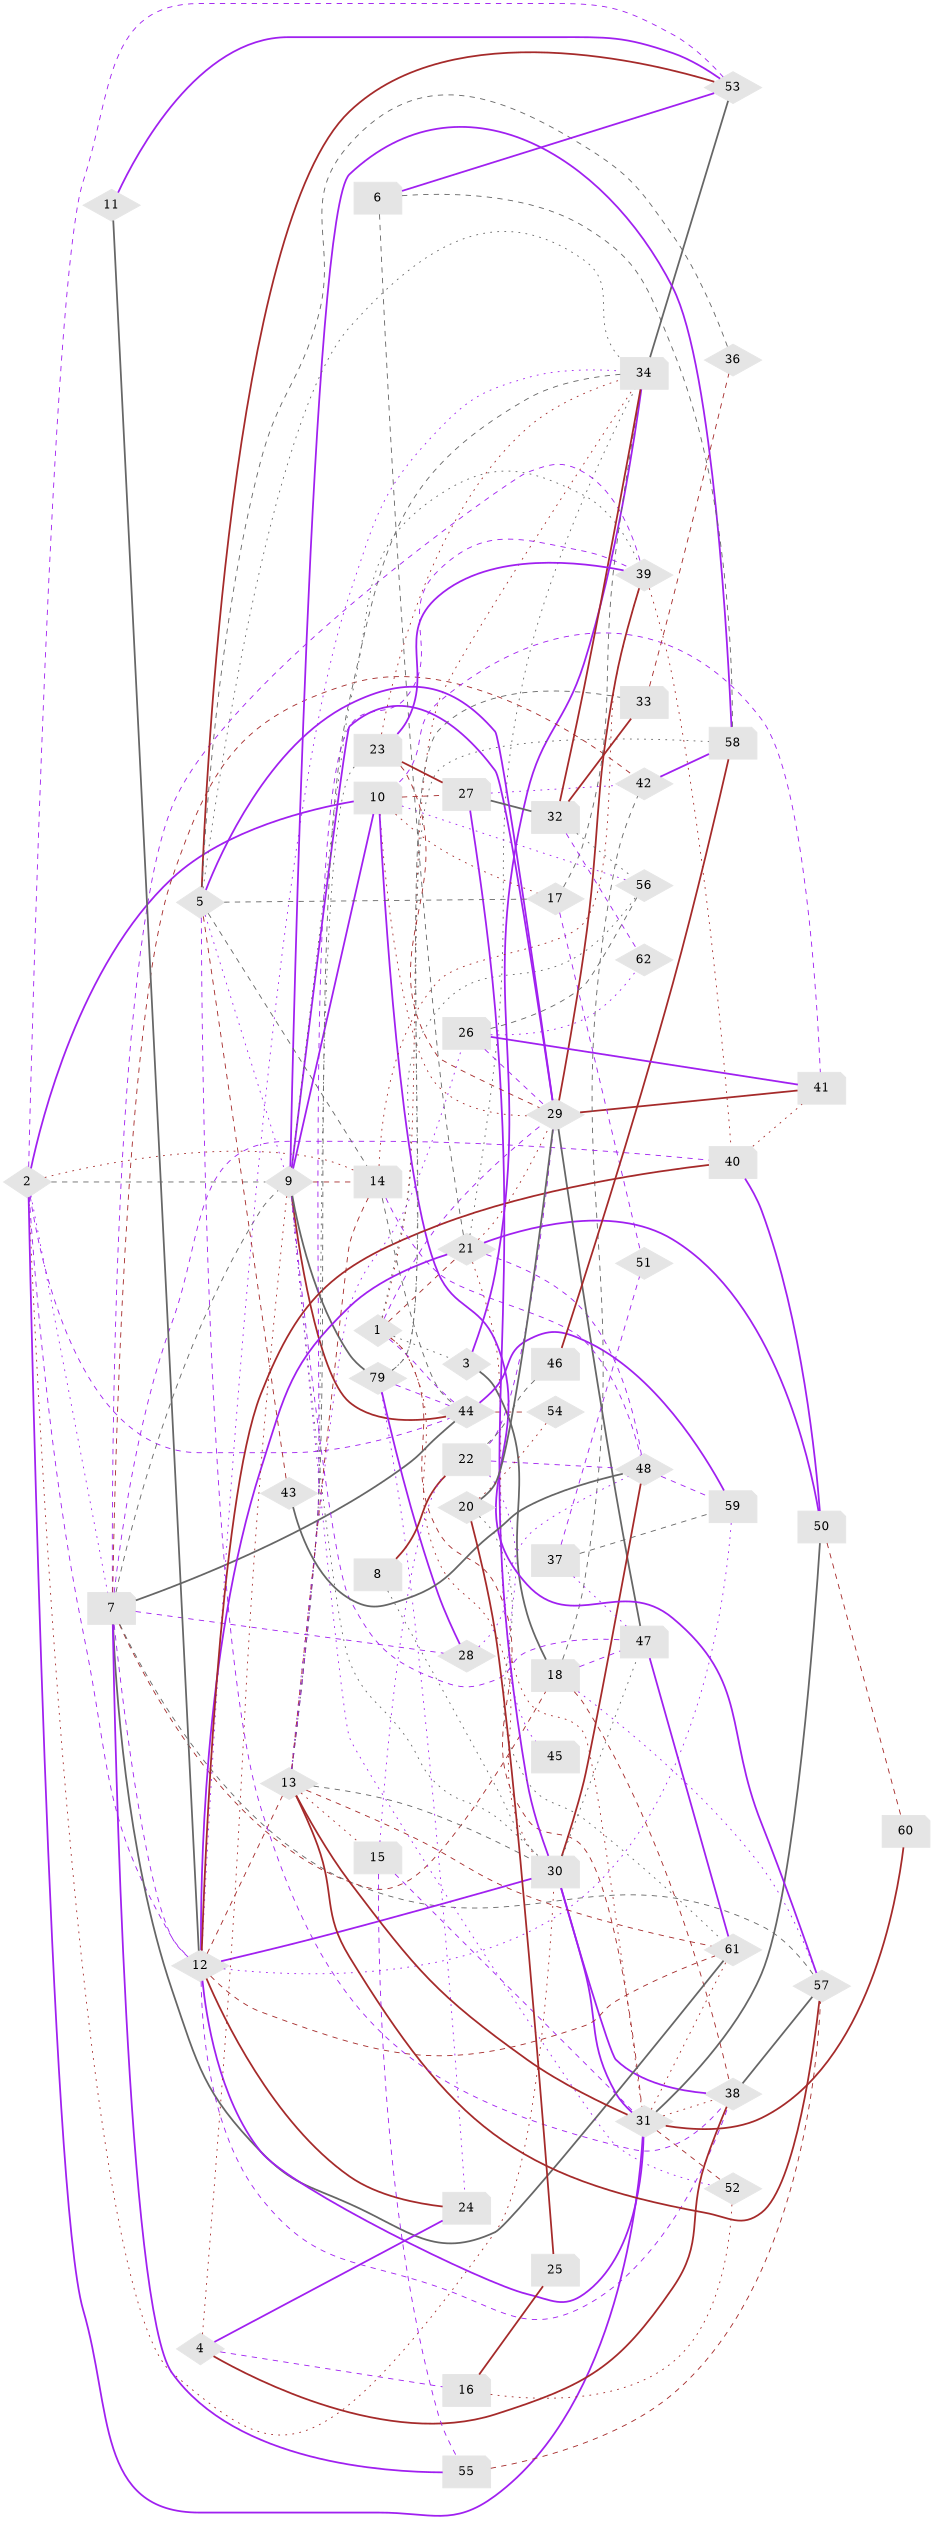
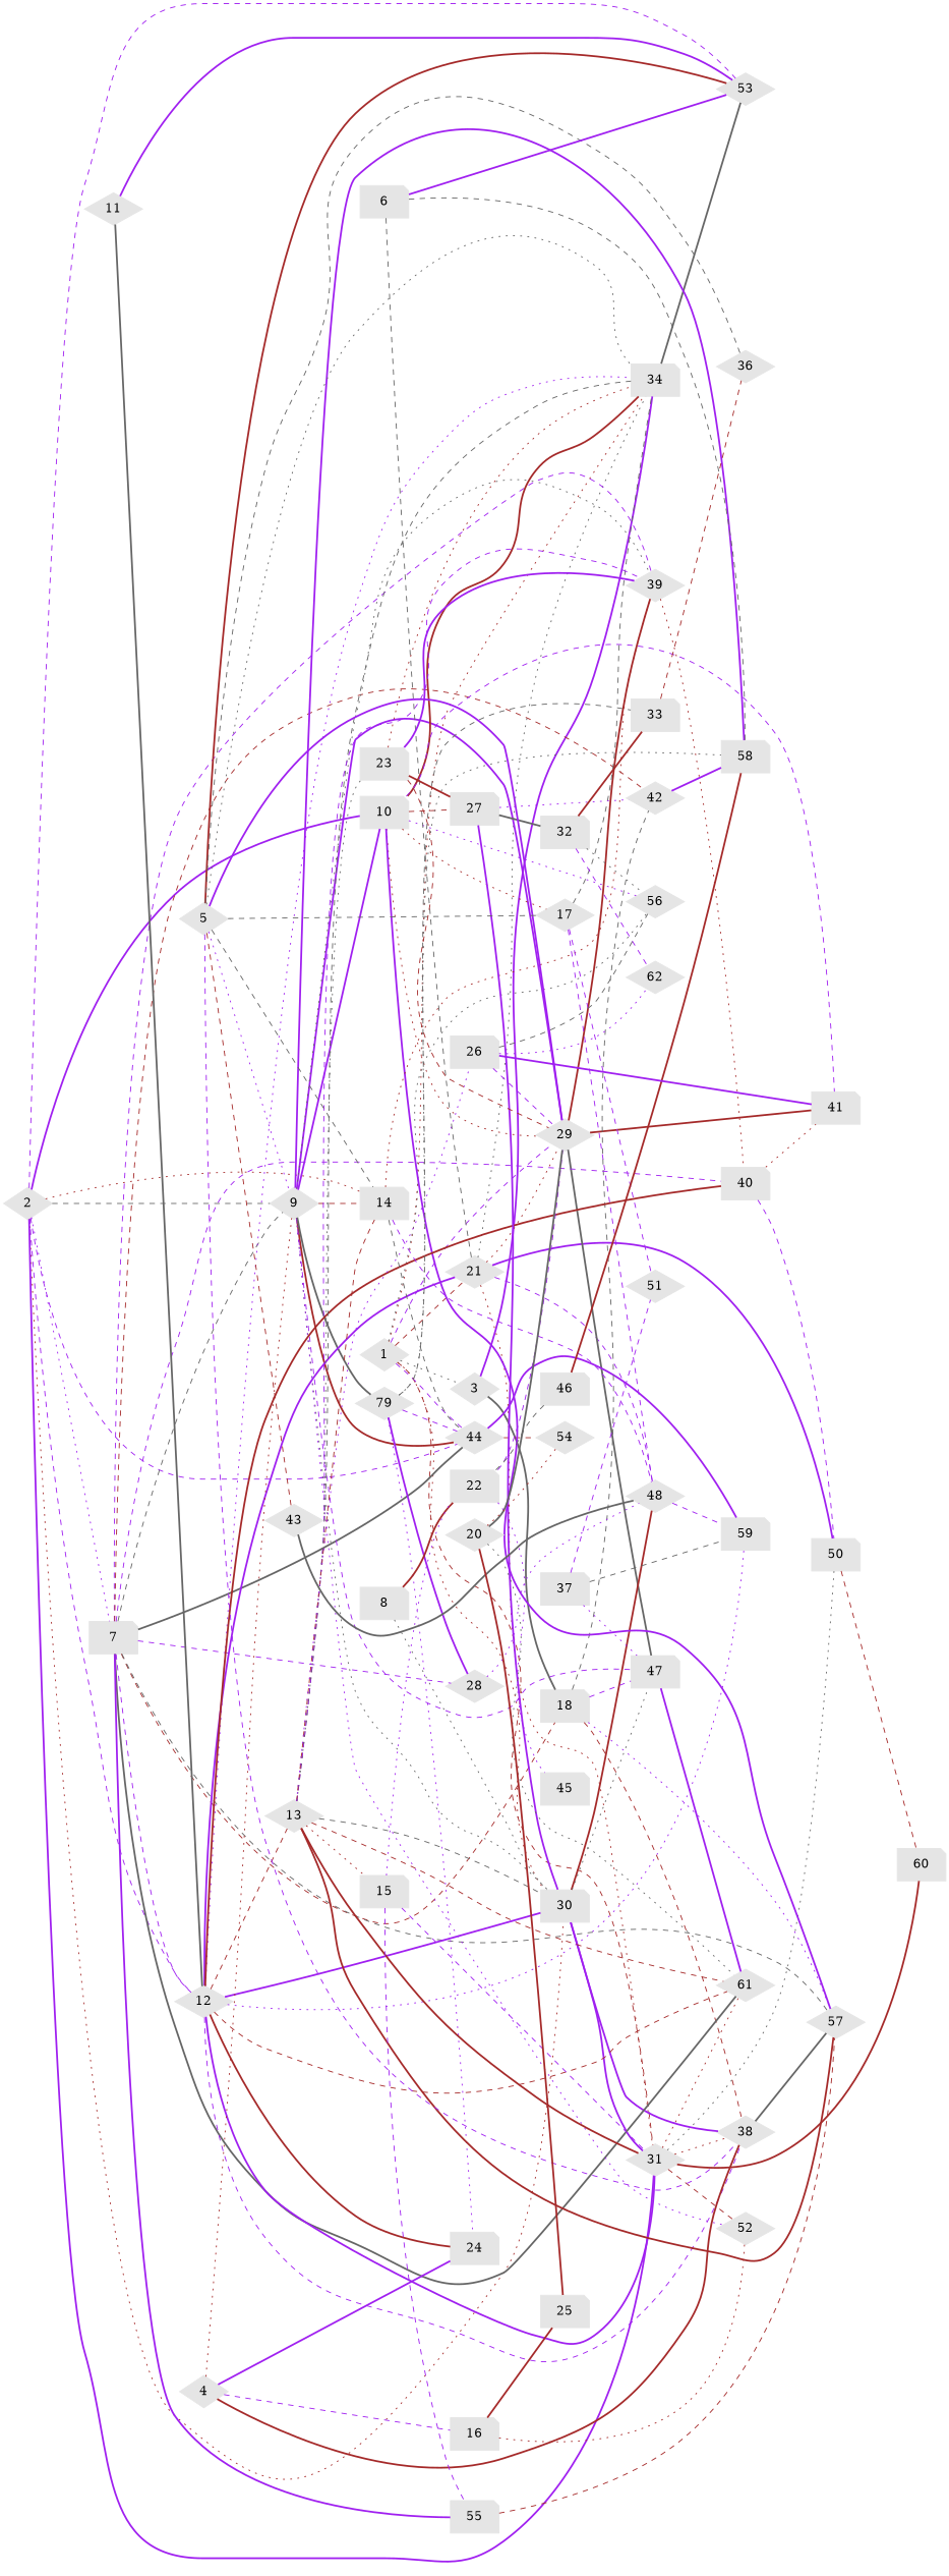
  graph {
    rankdir=LR
    node [color=gray90 shape=diamond style=filled]
    edge [color=purple style=dashed weight=1.0]
    1
    3
    21
    29
    30 [shape=note]
    31
    34 [shape=note]
    44
    56
    18 [shape=note]
    48
    50 [shape=note]
    39
    47 [shape=note]
    41 [shape=note]
    38
    61
    52
    60 [shape=note]
    53
    59 [shape=note]
    54
    2
    7 [shape=note]
    9
    10 [shape=note]
    12
    14 [shape=note]
    28
    40 [shape=note]
    42
    55 [shape=note]
    57
    58 [shape=note]
    n35 [label=79]
    17
    27 [shape=note]
    24 [shape=note]
    13
    4
    16 [shape=note]
    25 [shape=note]
    5
    36
    43
    51
    6 [shape=note]
    8 [shape=note]
    22 [shape=note]
    45 [shape=note]
    46 [shape=note]
    33 [shape=note]
    32 [shape=note]
    11
    15 [shape=note]
    23 [shape=note]
    26 [shape=note]
    62
    20
    37 [shape=note]
    1 -- 3 [color=gray40 style=dotted]
    1 -- 21 [color=brown weight=3.0]
    1 -- 29
    1 -- 30 [color=brown style=dotted]
    1 -- 31 [color=brown weight=3.0]
    1 -- 34 [color=brown style=dotted]
    1 -- 44
    1 -- 56 [color=gray40 style=dotted]
    3 -- 34 [style=bold]
    3 -- 18 [color=gray40 style=bold]
    21 -- 29 [color=brown style=dotted]
    21 -- 31 [color=brown style=dotted]
    21 -- 34 [color=gray40 style=dotted]
    21 -- 48
    21 -- 50 [style=bold]
    29 -- 39 [color=brown style=bold]
    29 -- 47 [color=gray40 style=bold]
    29 -- 41 [color=brown style=bold]
    30 -- 31 [style=bold]
    30 -- 48 [color=brown style=bold]
    30 -- 47 [color=gray40 style=dotted]
    30 -- 38 [style=bold]
-   31 -- 50 [color=gray40 style=bold]
+   31 -- 50 [color=gray40 style=dotted]
    31 -- 38 [color=brown style=dotted]
    31 -- 61 [color=brown style=dotted]
    31 -- 52 [color=brown]
    31 -- 60 [color=brown style=bold]
    34 -- 53 [color=gray40 style=bold weight=2.0]
    44 -- 59 [style=bold]
    44 -- 54 [color=brown]
    18 -- 47
    18 -- 38 [color=brown]
    18 -- 42 [color=gray40]
    18 -- 57 [style=dotted]
    48 -- 59
    50 -- 60 [color=brown]
    39 -- 40 [color=brown style=dotted]
    47 -- 61 [style=bold]
    38 -- 57 [color=gray40 style=bold]
    2 -- 30 [color=brown style=dotted]
    2 -- 31 [style=bold]
    2 -- 44
    2 -- 53
    2 -- 7 [style=dotted]
    2 -- 9 [color=gray40]
    2 -- 10 [style=bold weight=3.0]
    2 -- 12
    2 -- 14 [color=brown style=dotted]
    7 -- 44 [color=gray40 style=bold]
    7 -- 18 [color=brown]
    7 -- 39
    7 -- 61 [color=gray40 style=bold]
    7 -- 9 [color=gray40]
    7 -- 12
    7 -- 28
    7 -- 40
    7 -- 42 [color=brown]
    7 -- 55 [style=bold]
    7 -- 57 [color=gray40]
    9 -- 29 [style=bold]
    9 -- 30 [color=gray40 style=dotted]
    9 -- 44 [color=brown style=bold]
    9 -- 39 [color=gray40 style=dotted]
    9 -- 47 [weight=2.0]
    9 -- 52 [style=dotted]
    9 -- 10 [style=bold]
    9 -- 14 [color=brown]
    9 -- 58 [style=bold]
    9 -- n35 [color=gray40 style=bold]
    10 -- 29 [color=brown style=dotted]
-   32 -- 34 [color=brown style=bold]
+   10 -- 34 [color=brown style=bold]
    10 -- 56 [style=dotted]
    10 -- 41
    10 -- 57 [style=bold]
    10 -- 17 [color=brown style=dotted]
    10 -- 27 [color=brown]
    12 -- 21 [style=bold]
    12 -- 30 [style=bold]
    12 -- 31 [style=bold]
    12 -- 34 [style=dotted]
    12 -- 38 [weight=2.0]
    12 -- 61 [color=brown]
    12 -- 59 [style=dotted]
    12 -- 40 [color=brown style=bold]
    12 -- 24 [color=brown style=bold]
    12 -- 13 [color=brown]
    14 -- 44 [color=gray40]
    14 -- 48
    14 -- 39 [color=brown style=dotted]
    28 -- 48 [style=dotted]
-   40 -- 50 [style=bold]
+   40 -- 50
    40 -- 41 [color=brown style=dotted]
    42 -- 58 [style=bold]
    55 -- 57 [color=brown]
    n35 -- 44
    n35 -- 28 [style=bold]
    n35 -- 58 [color=gray40 style=dotted]
    n35 -- 24 [style=dotted]
    n35 -- 33 [color=gray40]
    17 -- 34 [color=gray40]
-   22 -- 48
+   17 -- 48
    17 -- 51
    27 -- 30 [style=bold]
    27 -- 42 [style=dotted]
    27 -- 32 [color=gray40 style=bold]
    13 -- 30 [color=gray40]
    13 -- 31 [color=brown style=bold]
    13 -- 34 [color=gray40]
    13 -- 39
    13 -- 61 [color=brown]
    13 -- 14 [color=brown weight=2.0]
    13 -- 57 [color=brown style=bold]
    13 -- 15 [color=brown style=dotted weight=2.0]
    13 -- 23 [color=gray40 style=dotted]
    13 -- 26 [style=dotted]
    4 -- 38 [color=brown style=bold]
    4 -- 9 [color=brown style=dotted]
    4 -- 24 [style=bold]
    4 -- 16
    16 -- 52 [color=brown style=dotted]
    16 -- 25 [color=brown style=bold]
    5 -- 29 [style=bold]
    5 -- 34 [color=gray40 style=dotted weight=2.0]
    5 -- 38
    5 -- 53 [color=brown style=bold]
    5 -- 9 [style=dotted weight=2.0]
    5 -- 14 [color=gray40]
    5 -- 17 [color=gray40]
    5 -- 36 [color=gray40]
    5 -- 43 [color=brown]
    43 -- 48 [color=gray40 style=bold]
    6 -- 21 [color=gray40]
    6 -- 53 [style=bold]
    6 -- 58 [color=gray40]
    8 -- 30 [color=gray40 style=dotted]
    8 -- 22 [color=brown style=bold]
    22 -- 29
    22 -- 45 [style=dotted]
    22 -- 46 [color=gray40]
    46 -- 58 [color=brown style=bold]
    33 -- 36 [color=brown]
    32 -- 56 [color=gray40 style=dotted]
    32 -- 33 [color=brown style=bold]
    32 -- 62
    11 -- 53 [style=bold]
    11 -- 12 [color=gray40 style=bold]
    15 -- 31
    15 -- 55
    15 -- 22 [style=dotted]
    23 -- 29 [color=brown]
    23 -- 34 [color=brown style=dotted weight=2.0]
    23 -- 39 [style=bold]
    23 -- 27 [color=brown style=bold]
    26 -- 29
    26 -- 56 [color=gray40]
    26 -- 41 [style=bold]
    26 -- 62 [style=dotted]
    20 -- 29 [color=gray40 style=bold]
    20 -- 61 [color=gray40 style=dotted]
    20 -- 54 [color=brown style=dotted]
    20 -- 25 [color=brown style=bold]
    37 -- 47 [style=dotted]
    37 -- 59 [color=gray40]
    37 -- 51
  }
